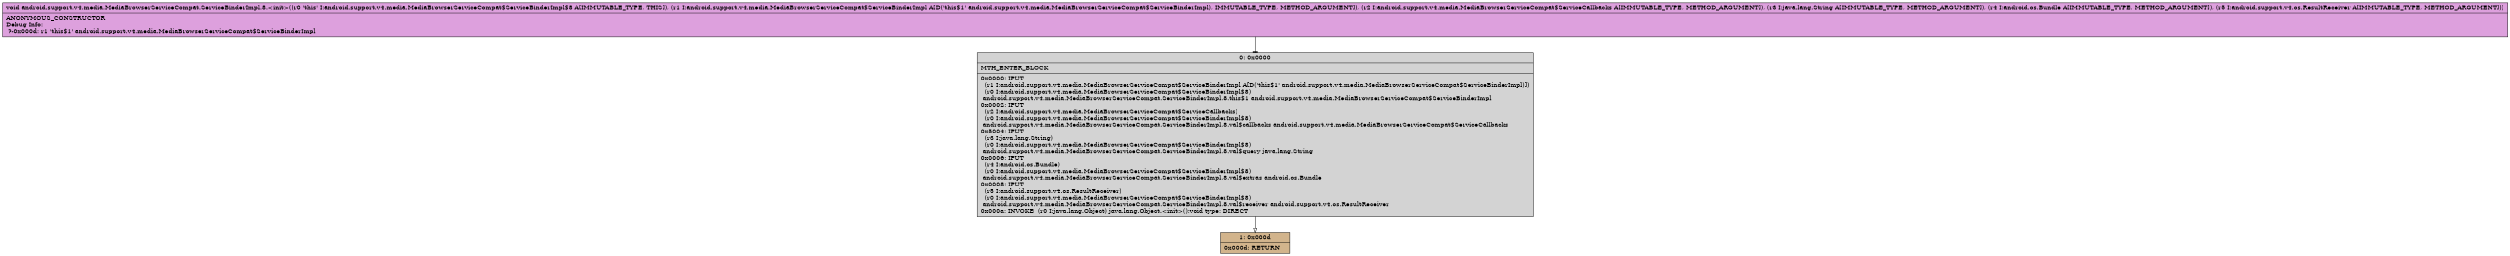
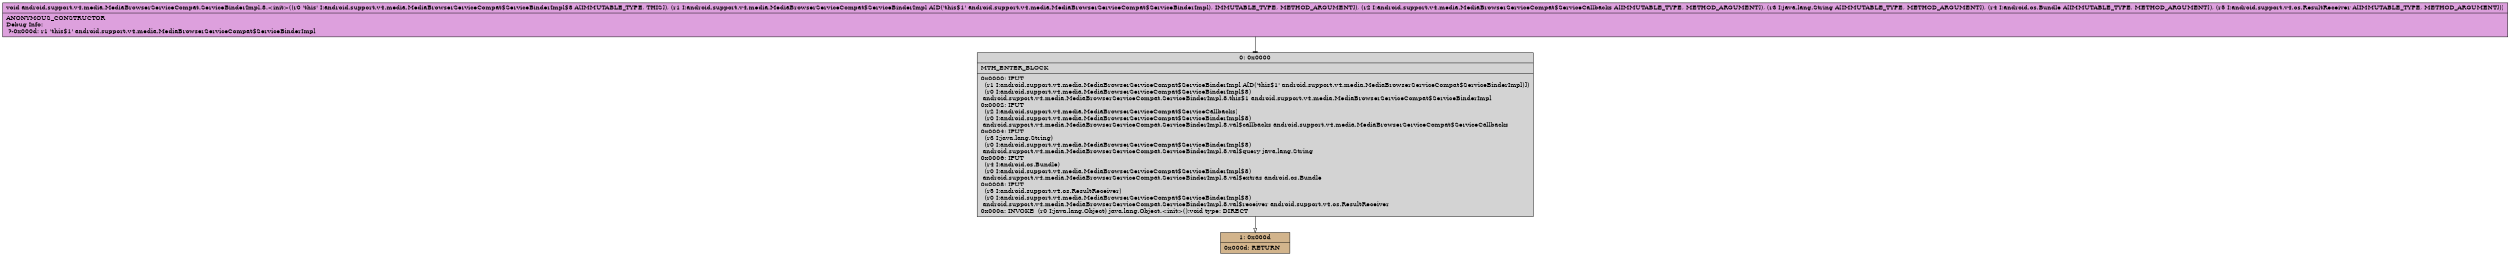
  digraph {
    node [shape=record style=filled]
-   n1 [label="{0\:\ 0x0000|MTH_ENTER_BLOCK\l|0x0000: IPUT  \l  (r1 I:android.support.v4.media.MediaBrowserServiceCompat$ServiceBinderImpl A[D('this$1' android.support.v4.media.MediaBrowserServiceCompat$ServiceBinderImpl)])\l  (r0 I:android.support.v4.media.MediaBrowserServiceCompat$ServiceBinderImpl$8)\l android.support.v4.media.MediaBrowserServiceCompat.ServiceBinderImpl.8.this$1 android.support.v4.media.MediaBrowserServiceCompat$ServiceBinderImpl \l0x0002: IPUT  \l  (r2 I:android.support.v4.media.MediaBrowserServiceCompat$ServiceCallbacks)\l  (r0 I:android.support.v4.media.MediaBrowserServiceCompat$ServiceBinderImpl$8)\l android.support.v4.media.MediaBrowserServiceCompat.ServiceBinderImpl.8.val$callbacks android.support.v4.media.MediaBrowserServiceCompat$ServiceCallbacks \l0x5004: IPUT  \l  (r3 I:java.lang.String)\l  (r0 I:android.support.v4.media.MediaBrowserServiceCompat$ServiceBinderImpl$8)\l android.support.v4.media.MediaBrowserServiceCompat.ServiceBinderImpl.8.val$query java.lang.String \l0x0006: IPUT  \l  (r4 I:android.os.Bundle)\l  (r0 I:android.support.v4.media.MediaBrowserServiceCompat$ServiceBinderImpl$8)\l android.support.v4.media.MediaBrowserServiceCompat.ServiceBinderImpl.8.val$extras android.os.Bundle \l0x0008: IPUT  \l  (r5 I:android.support.v4.os.ResultReceiver)\l  (r0 I:android.support.v4.media.MediaBrowserServiceCompat$ServiceBinderImpl$8)\l android.support.v4.media.MediaBrowserServiceCompat.ServiceBinderImpl.8.val$receiver android.support.v4.os.ResultReceiver \l0x000a: INVOKE  (r0 I:java.lang.Object) java.lang.Object.\<init\>():void type: DIRECT \l}" fillcolor=lightgrey]
+   n1 [label="{0\:\ 0x0000|MTH_ENTER_BLOCK\l|0x0000: IPUT  \l  (r1 I:android.support.v4.media.MediaBrowserServiceCompat$ServiceBinderImpl A[D('this$1' android.support.v4.media.MediaBrowserServiceCompat$ServiceBinderImpl)])\l  (r0 I:android.support.v4.media.MediaBrowserServiceCompat$ServiceBinderImpl$8)\l android.support.v4.media.MediaBrowserServiceCompat.ServiceBinderImpl.8.this$1 android.support.v4.media.MediaBrowserServiceCompat$ServiceBinderImpl \l0x0002: IPUT  \l  (r2 I:android.support.v4.media.MediaBrowserServiceCompat$ServiceCallbacks)\l  (r0 I:android.support.v4.media.MediaBrowserServiceCompat$ServiceBinderImpl$8)\l android.support.v4.media.MediaBrowserServiceCompat.ServiceBinderImpl.8.val$callbacks android.support.v4.media.MediaBrowserServiceCompat$ServiceCallbacks \l0x0004: IPUT  \l  (r3 I:java.lang.String)\l  (r0 I:android.support.v4.media.MediaBrowserServiceCompat$ServiceBinderImpl$8)\l android.support.v4.media.MediaBrowserServiceCompat.ServiceBinderImpl.8.val$query java.lang.String \l0x0006: IPUT  \l  (r4 I:android.os.Bundle)\l  (r0 I:android.support.v4.media.MediaBrowserServiceCompat$ServiceBinderImpl$8)\l android.support.v4.media.MediaBrowserServiceCompat.ServiceBinderImpl.8.val$extras android.os.Bundle \l0x0008: IPUT  \l  (r5 I:android.support.v4.os.ResultReceiver)\l  (r0 I:android.support.v4.media.MediaBrowserServiceCompat$ServiceBinderImpl$8)\l android.support.v4.media.MediaBrowserServiceCompat.ServiceBinderImpl.8.val$receiver android.support.v4.os.ResultReceiver \l0x000a: INVOKE  (r0 I:java.lang.Object) java.lang.Object.\<init\>():void type: DIRECT \l}" fillcolor=lightgrey]
    n2 [label="{1\:\ 0x000d|0x000d: RETURN   \l}" fillcolor=tan]
    n3 [label="{void android.support.v4.media.MediaBrowserServiceCompat.ServiceBinderImpl.8.\<init\>((r0 'this' I:android.support.v4.media.MediaBrowserServiceCompat$ServiceBinderImpl$8 A[IMMUTABLE_TYPE, THIS]), (r1 I:android.support.v4.media.MediaBrowserServiceCompat$ServiceBinderImpl A[D('this$1' android.support.v4.media.MediaBrowserServiceCompat$ServiceBinderImpl), IMMUTABLE_TYPE, METHOD_ARGUMENT]), (r2 I:android.support.v4.media.MediaBrowserServiceCompat$ServiceCallbacks A[IMMUTABLE_TYPE, METHOD_ARGUMENT]), (r3 I:java.lang.String A[IMMUTABLE_TYPE, METHOD_ARGUMENT]), (r4 I:android.os.Bundle A[IMMUTABLE_TYPE, METHOD_ARGUMENT]), (r5 I:android.support.v4.os.ResultReceiver A[IMMUTABLE_TYPE, METHOD_ARGUMENT]))  | ANONYMOUS_CONSTRUCTOR\lDebug Info:\l  ?\-0x000d: r1 'this$1' android.support.v4.media.MediaBrowserServiceCompat$ServiceBinderImpl\l}" fillcolor=plum]
    n1 -> n2 [arrowhead=onormal]
    n3 -> n1 [arrowhead=tee]
  }
